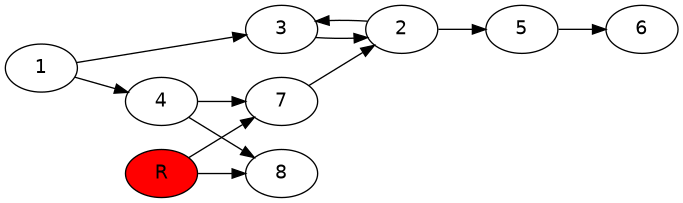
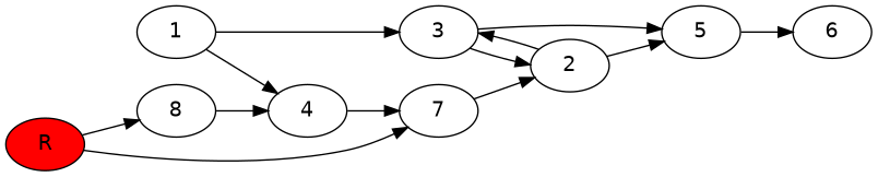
  digraph {
    fontname="DejaVu Sans"
    rankdir=LR
    node [fontname="DejaVu Sans"]
    edge [fontname="DejaVu Sans"]
    1
    3
    4
    2
    5
    7
    8
    6
    R [fillcolor="#ff0000" style=filled]
    1 -> 3
    1 -> 4
    3 -> 2
+   3 -> 5
    4 -> 7
-   4 -> 8
+   8 -> 4
    2 -> 3
    2 -> 5
    5 -> 6
    7 -> 2
    R -> 7
    R -> 8
  }
